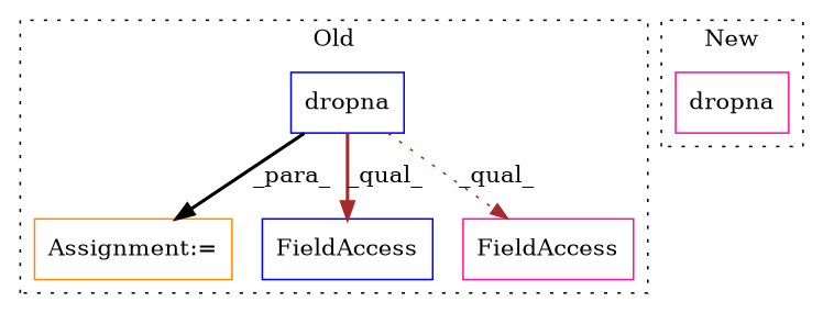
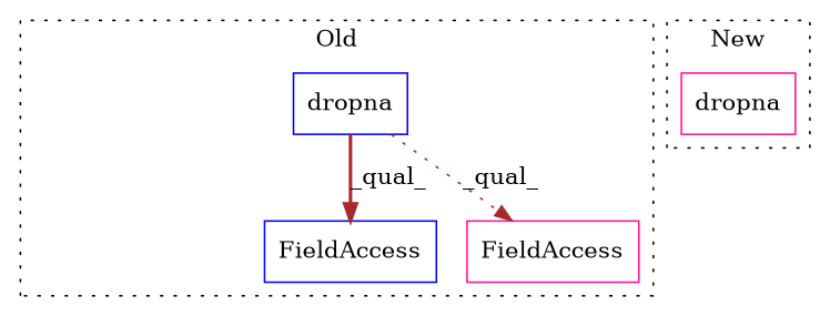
  digraph {
    node [a=32 l=8 shape=box color=blue]
    edge [color=brown style=bold]
    n1 [label=dropna s=4894]
-   n2 [a=7 l=1 label="Assignment:=" s=5050 color=darkorange]
    n3 [a=22 l=22 label=FieldAccess s=5051]
    n4 [a=22 l=20 label=FieldAccess s=4929 color=deeppink]
    n5 [label=dropna s=4813 color=deeppink]
    subgraph cluster_1 {
      label=Old
      style=dotted
      n1
-     n2
      n3
      n4
    }
    subgraph cluster_2 {
      label=New
      style=dotted
      n5
    }
-   n1 -> n2 [label=_para_ color=black]
    n1 -> n3 [label=_qual_]
    n1 -> n4 [label=_qual_ style=dotted]
  }
